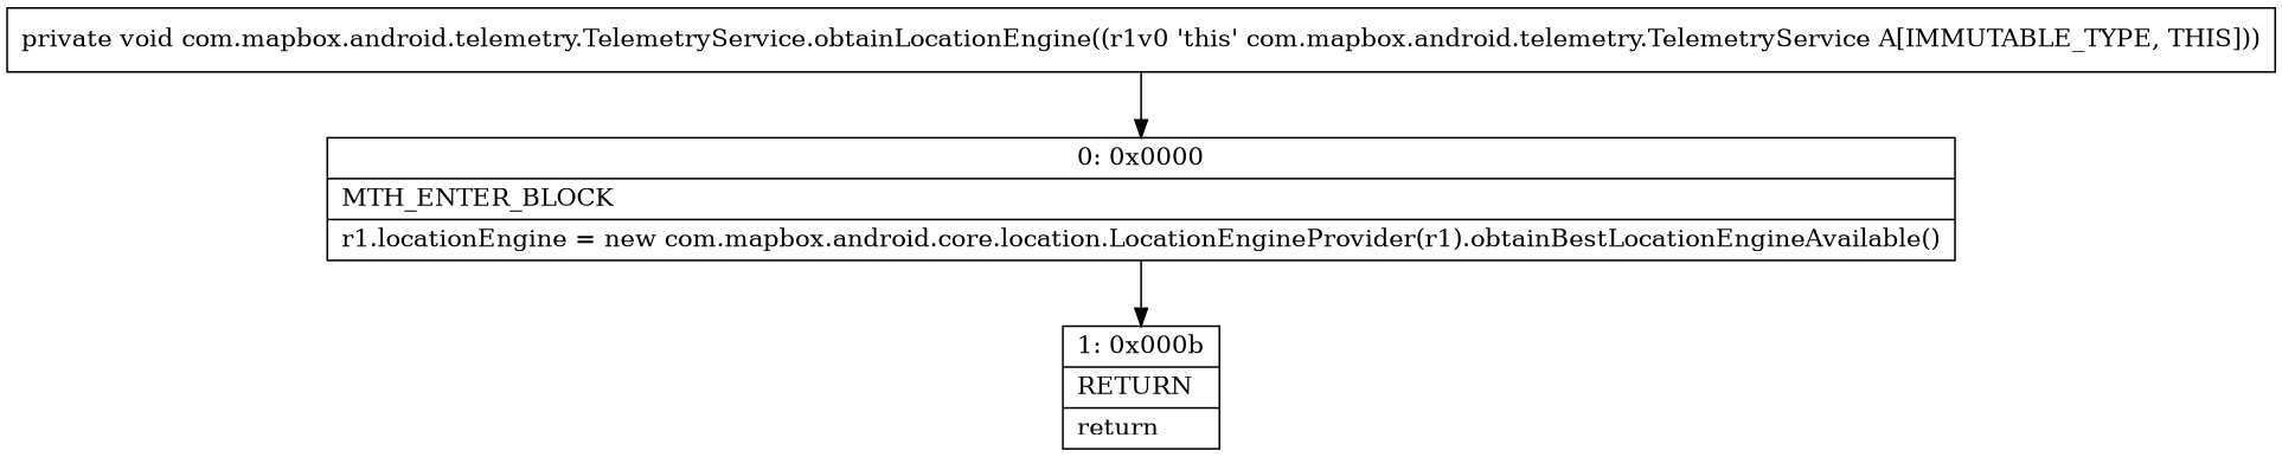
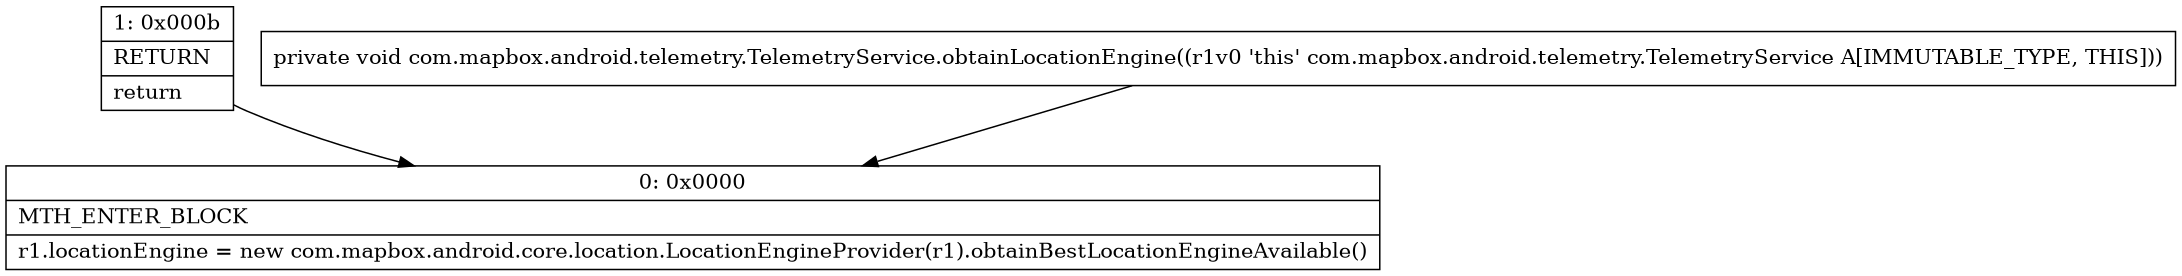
  digraph {
    node [shape=record]
    n1 [label="{0\:\ 0x0000|MTH_ENTER_BLOCK\l|r1.locationEngine = new com.mapbox.android.core.location.LocationEngineProvider(r1).obtainBestLocationEngineAvailable()\l}"]
    n2 [label="{1\:\ 0x000b|RETURN\l|return\l}"]
    n3 [label="{private void com.mapbox.android.telemetry.TelemetryService.obtainLocationEngine((r1v0 'this' com.mapbox.android.telemetry.TelemetryService A[IMMUTABLE_TYPE, THIS])) }"]
-   n1 -> n2
+   n2 -> n1
    n3 -> n1
  }
